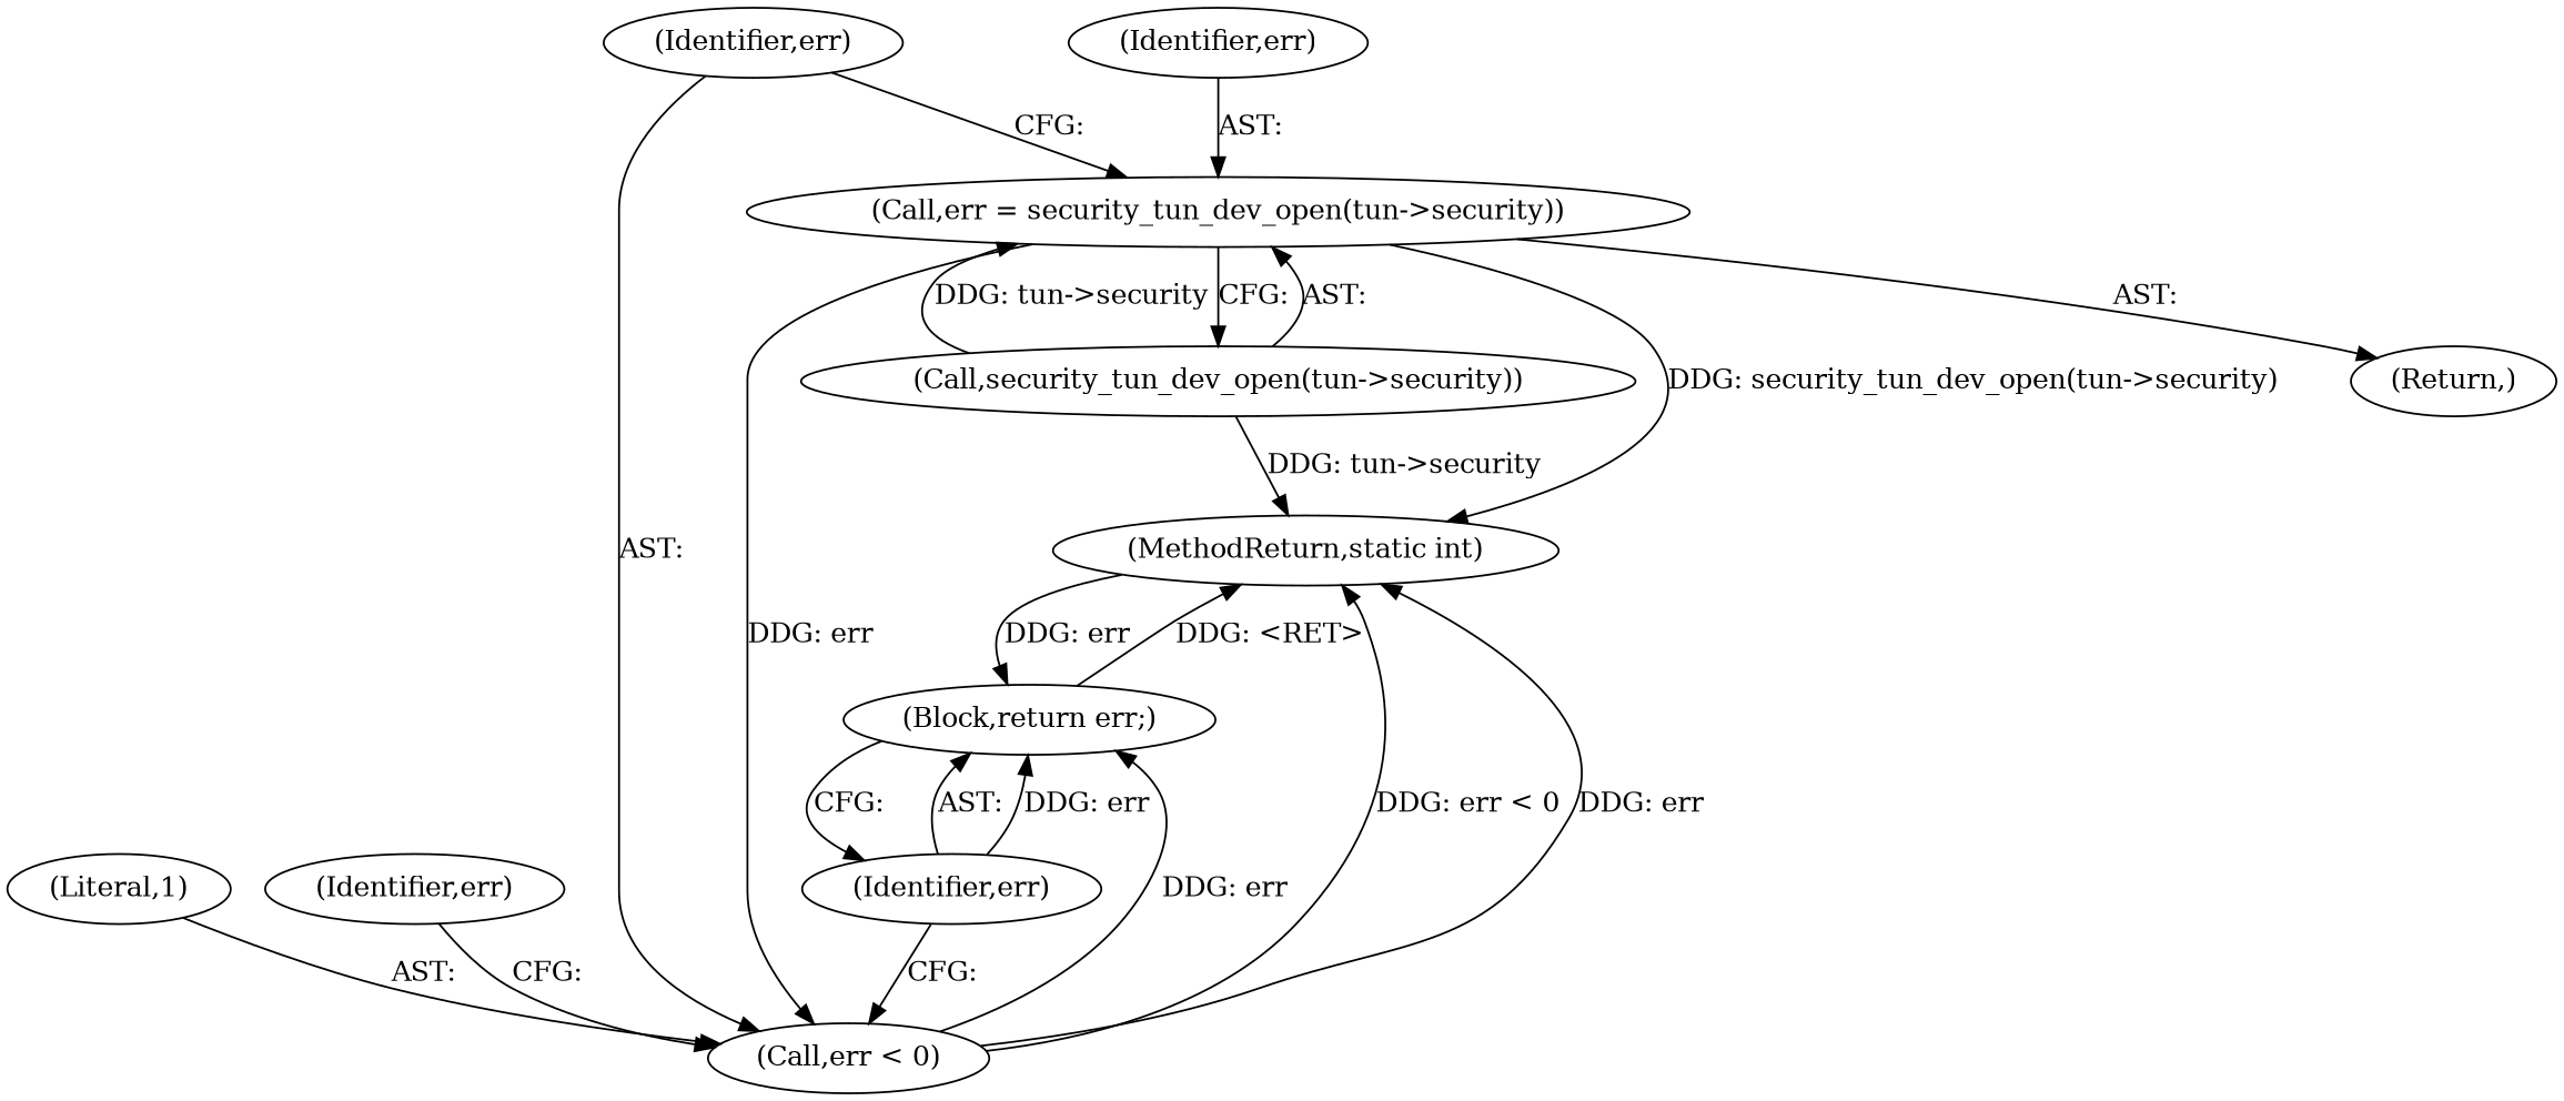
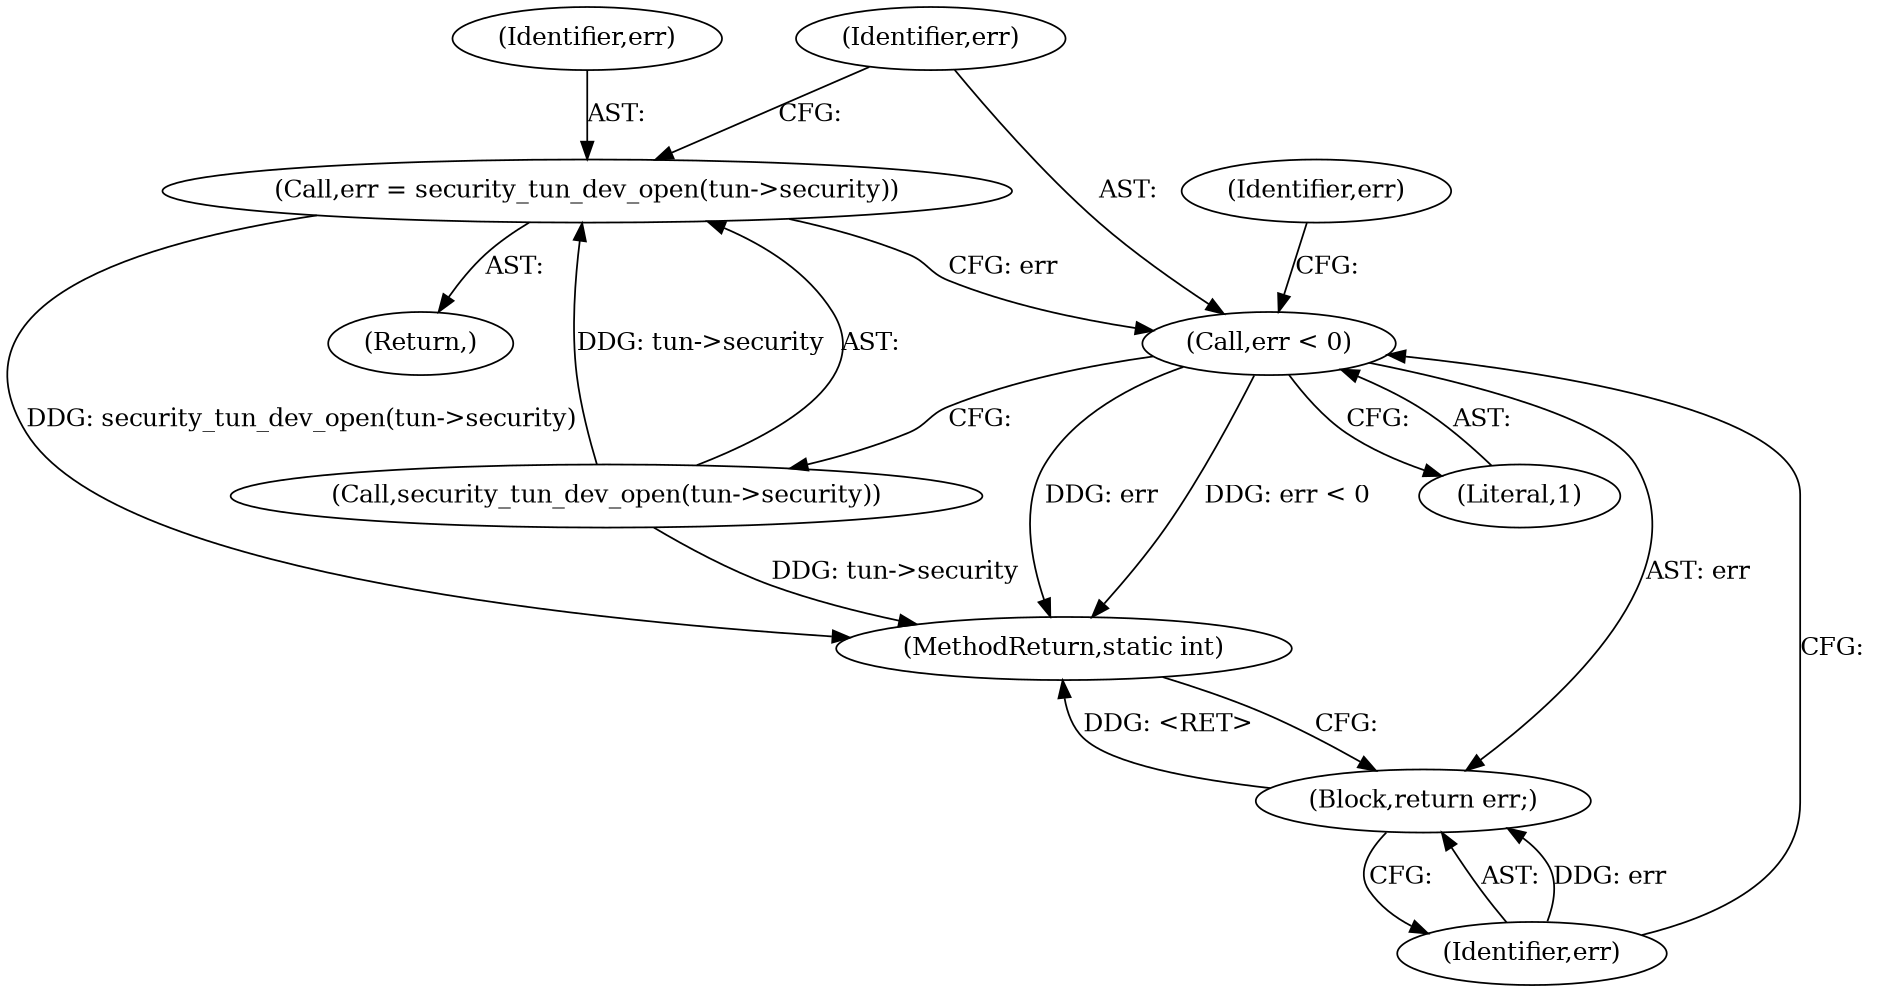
  digraph {
    n1 [label="(Call,err = security_tun_dev_open(tun->security))"]
    n2 [label="(Call,security_tun_dev_open(tun->security))"]
    n3 [label="(Call,err < 0)"]
    n4 [label="(MethodReturn,static int)"]
    n5 [label="(Return,)"]
    n6 [label="(Block,return err;)"]
    n7 [label="(Literal,1)"]
    n8 [label="(Identifier,err)"]
    n9 [label="(Identifier,err)"]
    n10 [label="(Identifier,err)"]
    n11 [label="(Identifier,err)"]
-   n1 -> n2 [label="CFG: "]
-   n1 -> n3 [label="DDG: err"]
+   n3 -> n2 [label="CFG: "]
+   n1 -> n3 [label="CFG: err"]
    n1 -> n4 [label="DDG: security_tun_dev_open(tun->security)"]
    n1 -> n5 [label="AST: "]
    n2 -> n1 [label="AST: "]
    n2 -> n1 [label="DDG: tun->security"]
    n2 -> n4 [label="DDG: tun->security"]
    n3 -> n4 [label="DDG: err < 0"]
    n3 -> n4 [label="DDG: err"]
-   n3 -> n6 [label="DDG: err"]
-   n4 -> n6 [label="DDG: err"]
+   n3 -> n6 [label="AST: err"]
+   n3 -> n7 [label="CFG: "]
+   n4 -> n6 [label="CFG: "]
    n6 -> n4 [label="DDG: <RET>"]
    n6 -> n8 [label="CFG: "]
    n7 -> n3 [label="AST: "]
    n8 -> n3 [label="CFG: "]
    n8 -> n6 [label="AST: "]
    n8 -> n6 [label="DDG: err"]
    n9 -> n1 [label="AST: "]
    n10 -> n3 [label="CFG: "]
    n11 -> n1 [label="CFG: "]
    n11 -> n3 [label="AST: "]
  }
